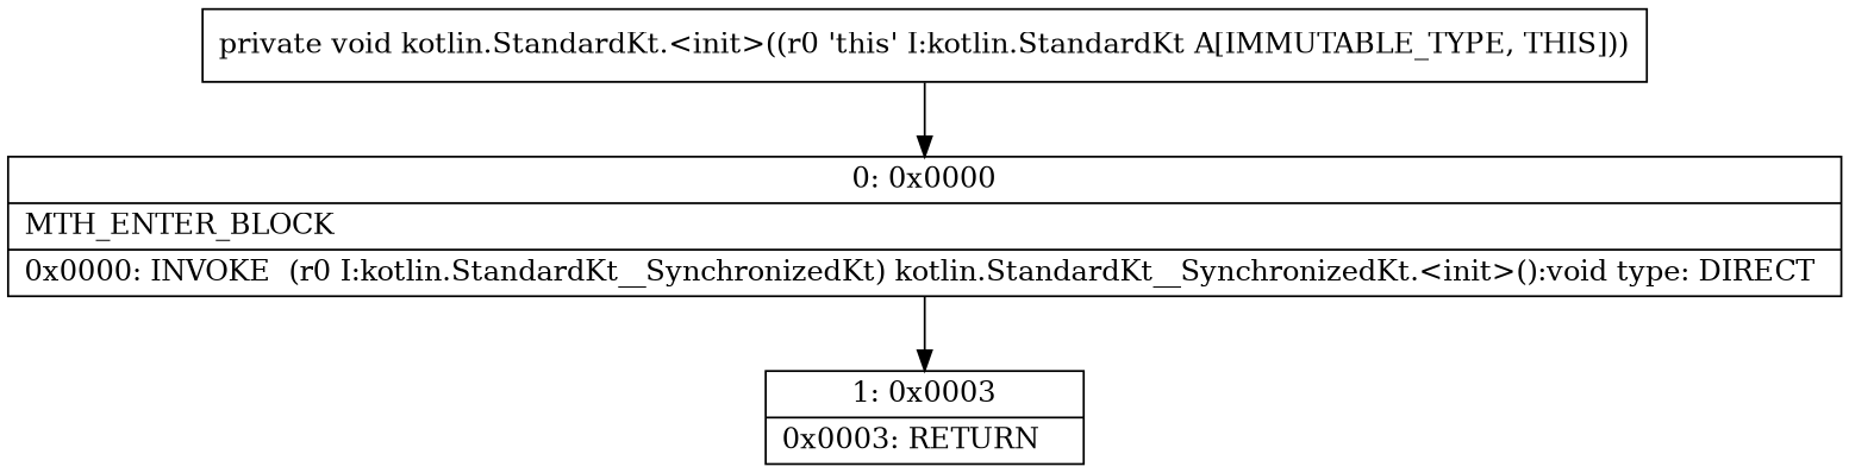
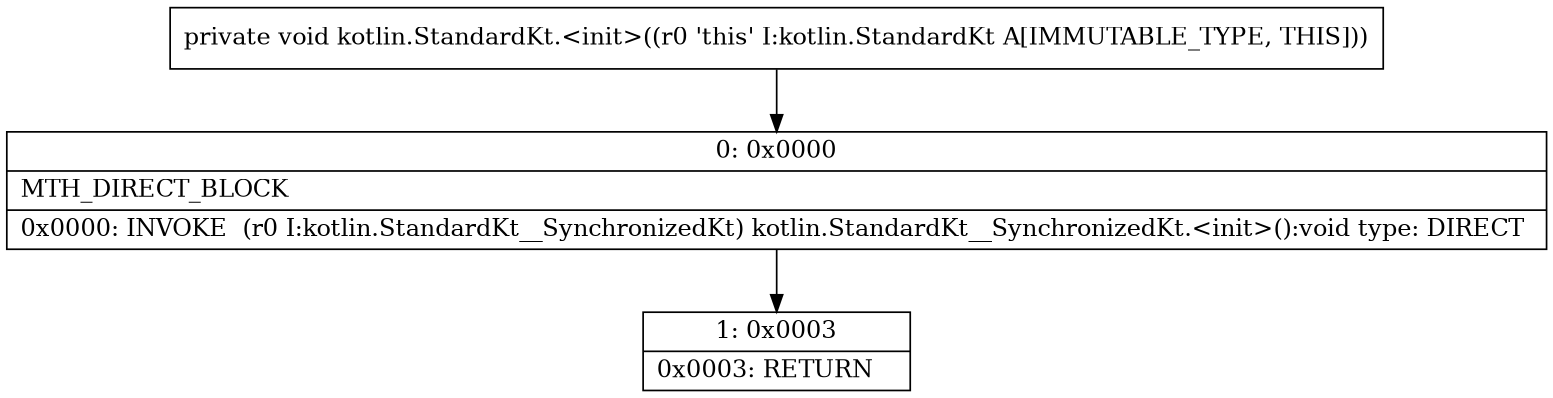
  digraph {
    node [shape=record]
-   n1 [label="{0\:\ 0x0000|MTH_ENTER_BLOCK\l|0x0000: INVOKE  (r0 I:kotlin.StandardKt__SynchronizedKt) kotlin.StandardKt__SynchronizedKt.\<init\>():void type: DIRECT \l}"]
+   n1 [label="{0\:\ 0x0000|MTH_DIRECT_BLOCK\l|0x0000: INVOKE  (r0 I:kotlin.StandardKt__SynchronizedKt) kotlin.StandardKt__SynchronizedKt.\<init\>():void type: DIRECT \l}"]
    n2 [label="{1\:\ 0x0003|0x0003: RETURN   \l}"]
    n3 [label="{private void kotlin.StandardKt.\<init\>((r0 'this' I:kotlin.StandardKt A[IMMUTABLE_TYPE, THIS])) }"]
    n1 -> n2
    n3 -> n1
  }
